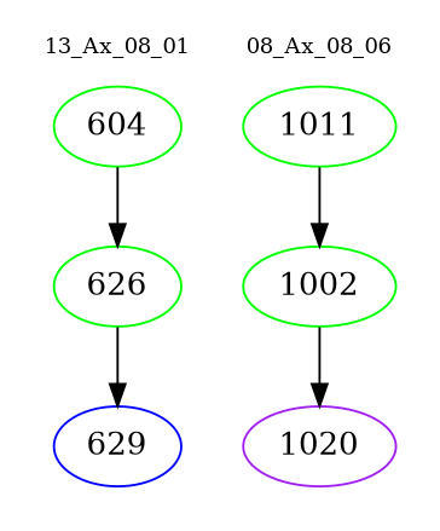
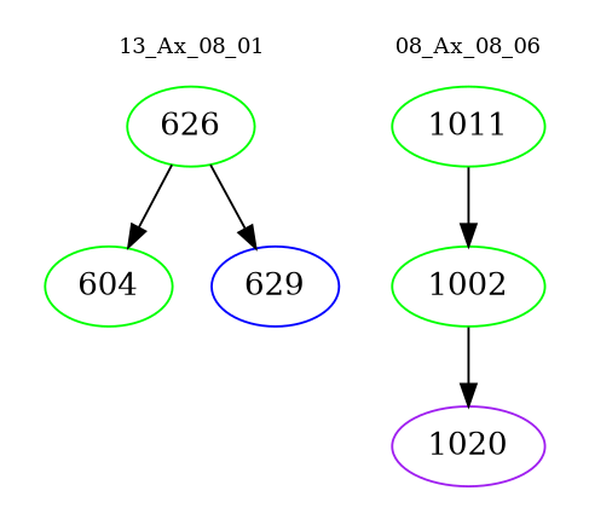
  digraph {
    node [color=green]
    edge [color=black]
    n1 [label=626]
    n2 [label=604]
    n3 [color=blue label=629]
    n4 [label=1011]
    n5 [label=1002]
    n6 [color=purple label=1020]
    subgraph cluster_1 {
      color=white
      fontsize=10
      label="13_Ax_08_01"
      n1
      n2
      n3
    }
    subgraph cluster_2 {
      color=white
      fontsize=10
      label="08_Ax_08_06"
      n4
      n5
      n6
    }
-   n2 -> n1
+   n1 -> n2
    n1 -> n3
    n4 -> n5
    n5 -> n6
  }
